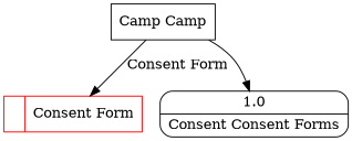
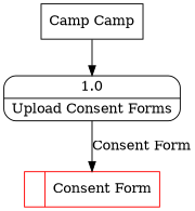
  digraph {
    n1 [color=red label="<f0>  |<f1> Consent Form " shape=record]
    n2 [label="Camp Camp" shape=box]
-   n3 [label="{<f0> 1.0|<f1> Consent Consent Forms }" shape=Mrecord]
+   n3 [label="{<f0> 1.0|<f1> Upload Consent Forms }" shape=Mrecord]
    n2 -> n3
-   n2 -> n1 [label="Consent Form"]
+   n3 -> n1 [label="Consent Form"]
  }
